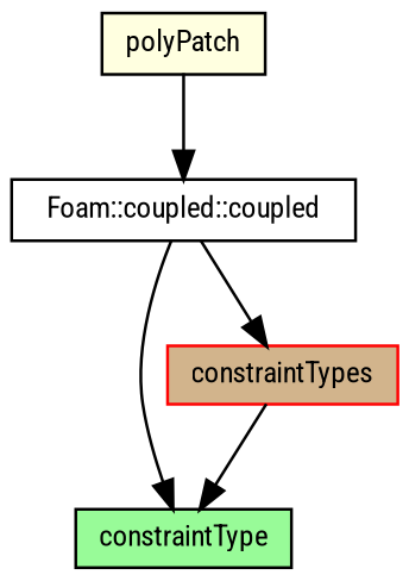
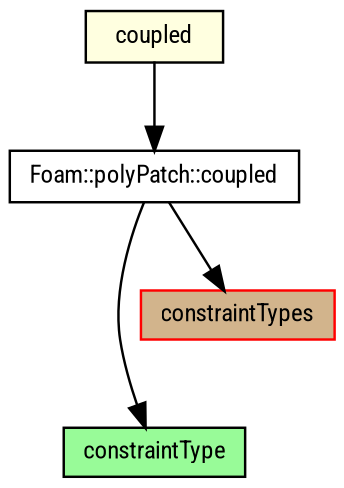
  digraph {
    fontname="Roboto Condensed"
    rankdir=TB
    node [color=black fontname="Roboto Condensed" fontsize=10 shape=record style=filled]
    edge [color=black fontname="Roboto Condensed" fontsize=10 labelfontname=Helvetica labelfontsize=10 style=solid]
-   n1 [fillcolor=lightyellow fontcolor=black height=0.2 label=polyPatch width=0.4]
-   n2 [fillcolor=white height=0.2 label="Foam::coupled::coupled" width=0.4]
+   n1 [fillcolor=lightyellow fontcolor=black height=0.2 label=coupled width=0.4]
+   n2 [fillcolor=white height=0.2 label="Foam::polyPatch::coupled" width=0.4]
    n3 [fillcolor=palegreen height=0.2 label=constraintType width=0.4]
    n4 [color=red fillcolor=tan height=0.2 label=constraintTypes width=0.4]
    n1 -> n2
    n2 -> n3
    n2 -> n4
-   n4 -> n3
  }
